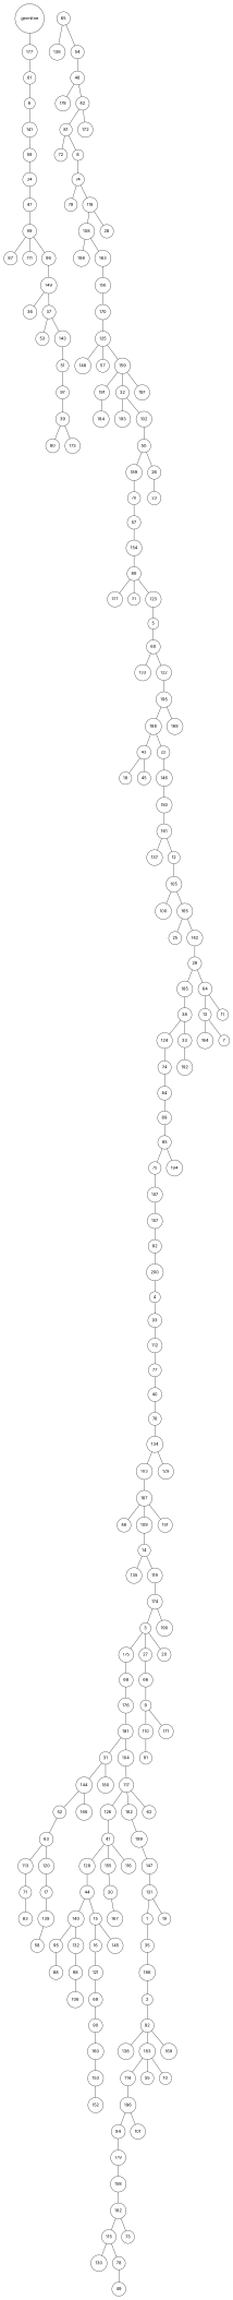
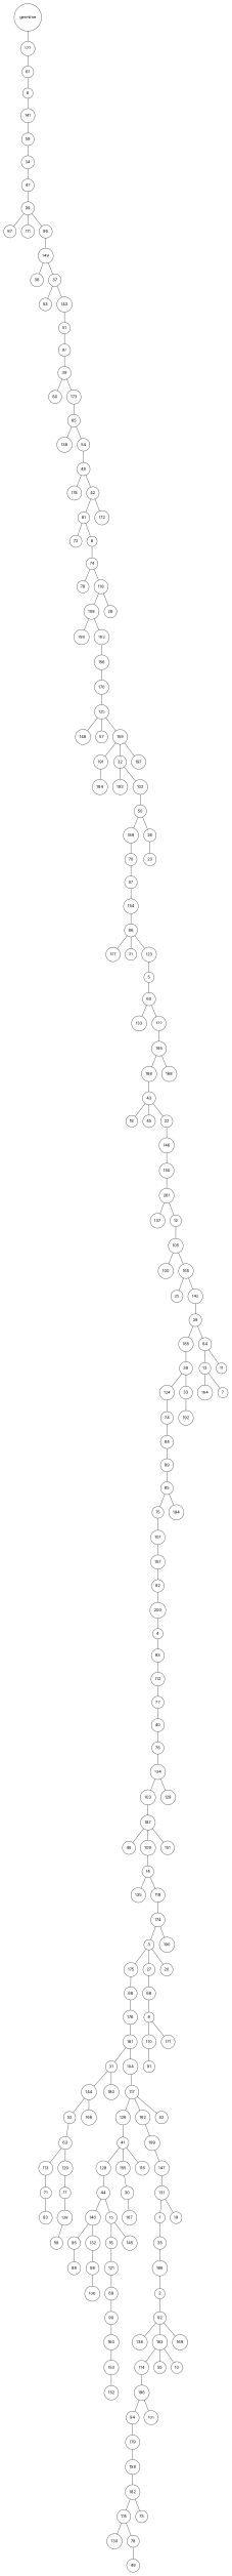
  graph {
    fontname=Inter
    rankdir=UD
    splines=line
    node [fontname=Inter shape=circle]
    edge [fontname=Inter]
    n1 [label=germline]
    n2 [label=177]
    n3 [label=61]
    n4 [label=6]
    n5 [label=141]
    n6 [label=59]
    n7 [label=34]
    n8 [label=47]
    n9 [label=99]
    n10 [label=87]
    n11 [label=111]
    n12 [label=96]
    n13 [label=149]
    n14 [label=36]
    n15 [label=37]
    n16 [label=53]
    n17 [label=143]
    n18 [label=51]
    n19 [label=97]
    n20 [label=39]
    n21 [label=80]
    n22 [label=173]
    n23 [label=65]
    n24 [label=136]
    n25 [label=54]
    n26 [label=48]
    n27 [label=178]
    n28 [label=42]
    n29 [label=81]
    n30 [label=172]
    n31 [label=72]
    n32 [label=8]
    n33 [label=74]
    n34 [label=79]
    n35 [label=118]
    n36 [label=108]
    n37 [label=28]
    n38 [label=198]
    n39 [label=163]
    n40 [label=156]
    n41 [label=170]
    n42 [label=125]
    n43 [label=148]
    n44 [label=57]
    n45 [label=159]
    n46 [label=191]
    n47 [label=32]
    n48 [label=197]
    n49 [label=184]
    n50 [label=193]
    n51 [label=102]
    n52 [label=50]
    n53 [label=189]
    n54 [label=26]
    n55 [label=70]
    n56 [label=23]
    n57 [label=67]
    n58 [label=154]
    n59 [label=86]
    n60 [label=127]
    n61 [label=21]
    n62 [label=123]
    n63 [label=5]
    n64 [label=60]
    n65 [label=133]
    n66 [label=122]
    n67 [label=195]
    n68 [label=188]
    n69 [label=168]
    n70 [label=43]
    n71 [label=18]
    n72 [label=45]
    n73 [label=22]
    n74 [label=146]
    n75 [label=150]
-   n76 [label=161]
+   n76 [label=261]
    n77 [label=137]
    n78 [label=12]
    n79 [label=105]
    n80 [label=100]
    n81 [label=165]
    n82 [label=25]
    n83 [label=142]
    n84 [label=29]
    n85 [label=185]
    n86 [label=64]
    n87 [label=38]
    n88 [label=13]
    n89 [label=11]
    n90 [label=124]
    n91 [label=33]
    n92 [label=24]
    n93 [label=192]
    n94 [label=84]
    n95 [label=89]
    n96 [label=85]
    n97 [label=75]
    n98 [label=194]
    n99 [label=107]
    n100 [label=157]
    n101 [label=82]
    n102 [label=200]
    n103 [label=4]
    n104 [label=93]
    n105 [label=112]
    n106 [label=77]
    n107 [label=40]
    n108 [label=76]
    n109 [label=134]
    n110 [label=103]
    n111 [label=129]
    n112 [label=187]
    n113 [label=46]
    n114 [label=109]
    n115 [label=151]
    n116 [label=14]
    n117 [label=135]
    n118 [label=119]
    n119 [label=174]
    n120 [label=3]
    n121 [label=190]
    n122 [label=175]
    n123 [label=27]
    n124 [label=20]
    n125 [label=68]
    n126 [label=66]
    n127 [label=176]
    n128 [label=181]
    n129 [label=31]
    n130 [label=104]
    n131 [label=144]
    n132 [label=180]
    n133 [label=117]
    n134 [label=52]
    n135 [label=166]
    n136 [label=63]
    n137 [label=113]
    n138 [label=120]
    n139 [label=71]
    n140 [label=17]
    n141 [label=83]
    n142 [label=139]
    n143 [label=58]
    n144 [label=126]
    n145 [label=162]
    n146 [label=62]
    n147 [label=41]
    n148 [label=199]
    n149 [label=128]
    n150 [label=155]
    n151 [label=116]
    n152 [label=44]
    n153 [label=30]
    n154 [label=140]
    n155 [label=15]
    n156 [label=95]
    n157 [label=132]
    n158 [label=16]
    n159 [label=145]
    n160 [label=88]
    n161 [label=98]
    n162 [label=106]
    n163 [label=121]
    n164 [label=69]
    n165 [label=90]
    n166 [label=160]
    n167 [label=153]
    n168 [label=152]
    n169 [label=167]
    n170 [label=147]
    n171 [label=131]
    n172 [label=1]
    n173 [label=19]
    n174 [label=35]
    n175 [label=186]
    n176 [label=2]
    n177 [label=92]
    n178 [label=138]
    n179 [label=183]
    n180 [label=169]
    n181 [label=114]
    n182 [label=55]
    n183 [label=10]
    n184 [label=196]
    n185 [label=94]
    n186 [label=101]
    n187 [label=179]
    n188 [label=158]
    n189 [label=182]
    n190 [label=115]
    n191 [label=73]
    n192 [label=130]
    n193 [label=78]
    n194 [label=49]
    n195 [label=9]
    n196 [label=110]
    n197 [label=171]
    n198 [label=91]
    n199 [label=164]
    n200 [label=7]
    n1 -- n2
    n2 -- n3
    n3 -- n4
    n4 -- n5
    n5 -- n6
    n6 -- n7
    n7 -- n8
    n8 -- n9
    n9 -- n10
    n9 -- n11
    n9 -- n12
    n12 -- n13
    n13 -- n14
    n13 -- n15
    n15 -- n16
    n15 -- n17
    n17 -- n18
    n18 -- n19
    n19 -- n20
    n20 -- n21
    n20 -- n22
+   n22 -- n23
    n23 -- n24
    n23 -- n25
    n25 -- n26
    n26 -- n27
    n26 -- n28
    n28 -- n29
    n28 -- n30
    n29 -- n31
    n29 -- n32
    n32 -- n33
    n33 -- n34
    n33 -- n35
    n35 -- n36
    n35 -- n37
    n36 -- n38
    n36 -- n39
    n39 -- n40
    n40 -- n41
    n41 -- n42
    n42 -- n43
    n42 -- n44
    n42 -- n45
    n45 -- n46
    n45 -- n47
    n45 -- n48
    n46 -- n49
    n47 -- n50
    n47 -- n51
    n51 -- n52
    n52 -- n53
    n52 -- n54
    n53 -- n55
    n54 -- n56
    n55 -- n57
    n57 -- n58
    n58 -- n59
    n59 -- n60
    n59 -- n61
    n59 -- n62
    n62 -- n63
    n63 -- n64
    n64 -- n65
    n64 -- n66
    n66 -- n67
    n67 -- n68
    n67 -- n69
    n68 -- n70
    n70 -- n71
    n70 -- n72
-   n68 -- n73
+   n70 -- n73
    n73 -- n74
    n74 -- n75
    n75 -- n76
    n76 -- n77
    n76 -- n78
    n78 -- n79
    n79 -- n80
    n79 -- n81
    n81 -- n82
    n81 -- n83
    n83 -- n84
    n84 -- n85
    n84 -- n86
    n85 -- n87
    n86 -- n88
    n86 -- n89
    n87 -- n90
    n87 -- n91
    n88 -- n199
    n88 -- n200
    n90 -- n92
    n91 -- n93
    n92 -- n94
    n94 -- n95
    n95 -- n96
    n96 -- n97
    n96 -- n98
    n97 -- n99
    n99 -- n100
    n100 -- n101
    n101 -- n102
    n102 -- n103
    n103 -- n104
    n104 -- n105
    n105 -- n106
    n106 -- n107
    n107 -- n108
    n108 -- n109
    n109 -- n110
    n109 -- n111
    n110 -- n112
    n112 -- n113
    n112 -- n114
    n112 -- n115
    n114 -- n116
    n116 -- n117
    n116 -- n118
    n118 -- n119
    n119 -- n120
    n119 -- n121
    n120 -- n122
    n120 -- n123
    n120 -- n124
    n122 -- n125
    n123 -- n126
    n125 -- n127
    n126 -- n195
    n127 -- n128
    n128 -- n129
    n128 -- n130
    n129 -- n131
    n129 -- n132
    n130 -- n133
    n131 -- n134
    n131 -- n135
    n133 -- n144
    n133 -- n145
    n133 -- n146
    n134 -- n136
    n136 -- n137
    n136 -- n138
    n137 -- n139
    n138 -- n140
    n139 -- n141
    n140 -- n142
    n142 -- n143
    n144 -- n147
    n145 -- n148
    n147 -- n149
    n147 -- n150
    n147 -- n151
    n148 -- n170
    n149 -- n152
    n150 -- n153
    n152 -- n154
    n152 -- n155
    n153 -- n169
    n154 -- n156
    n154 -- n157
    n155 -- n158
    n155 -- n159
    n156 -- n160
    n157 -- n161
    n158 -- n163
    n161 -- n162
    n163 -- n164
    n164 -- n165
    n165 -- n166
    n166 -- n167
    n167 -- n168
    n170 -- n171
    n171 -- n172
    n171 -- n173
    n172 -- n174
    n174 -- n175
    n175 -- n176
    n176 -- n177
    n177 -- n178
    n177 -- n179
    n177 -- n180
    n179 -- n181
    n179 -- n182
    n179 -- n183
    n181 -- n184
    n184 -- n185
    n184 -- n186
    n185 -- n187
    n187 -- n188
    n188 -- n189
    n189 -- n190
    n189 -- n191
    n190 -- n192
    n190 -- n193
    n193 -- n194
    n195 -- n196
    n195 -- n197
    n196 -- n198
  }
